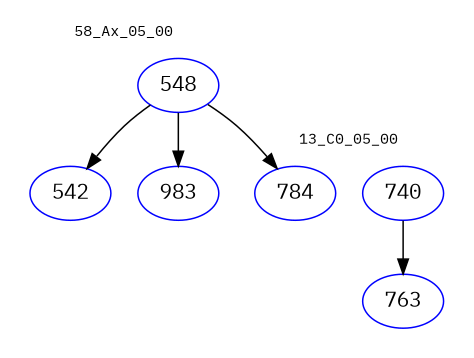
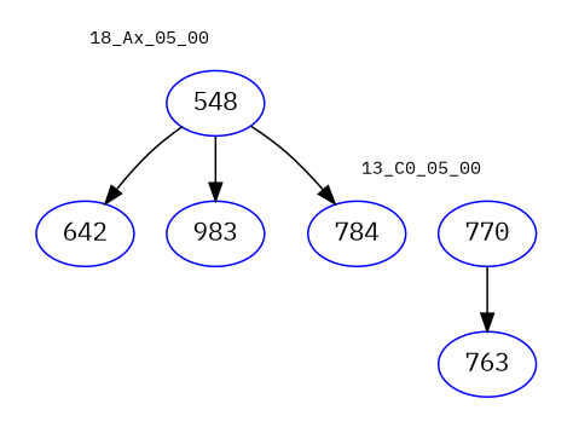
  digraph {
    fontname="IBM Plex Mono"
    node [color=blue fontname="IBM Plex Mono"]
    edge [color=black fontname="IBM Plex Mono"]
    n1 [label=548]
-   n2 [label=542]
+   n2 [label=642]
    n3 [label=983]
-   n4 [label=740]
+   n4 [label=770]
    n5 [label=763]
    n6 [label=784]
    subgraph cluster_1 {
      color=white
      fontsize=10
-     label="58_Ax_05_00"
+     label="18_Ax_05_00"
      n1
      n2
      n3
    }
    subgraph cluster_2 {
      color=white
      fontsize=10
      label="13_C0_05_00"
      n4
      n5
      n6
    }
    n1 -> n2
    n1 -> n3
    n1 -> n6
    n4 -> n5
  }
